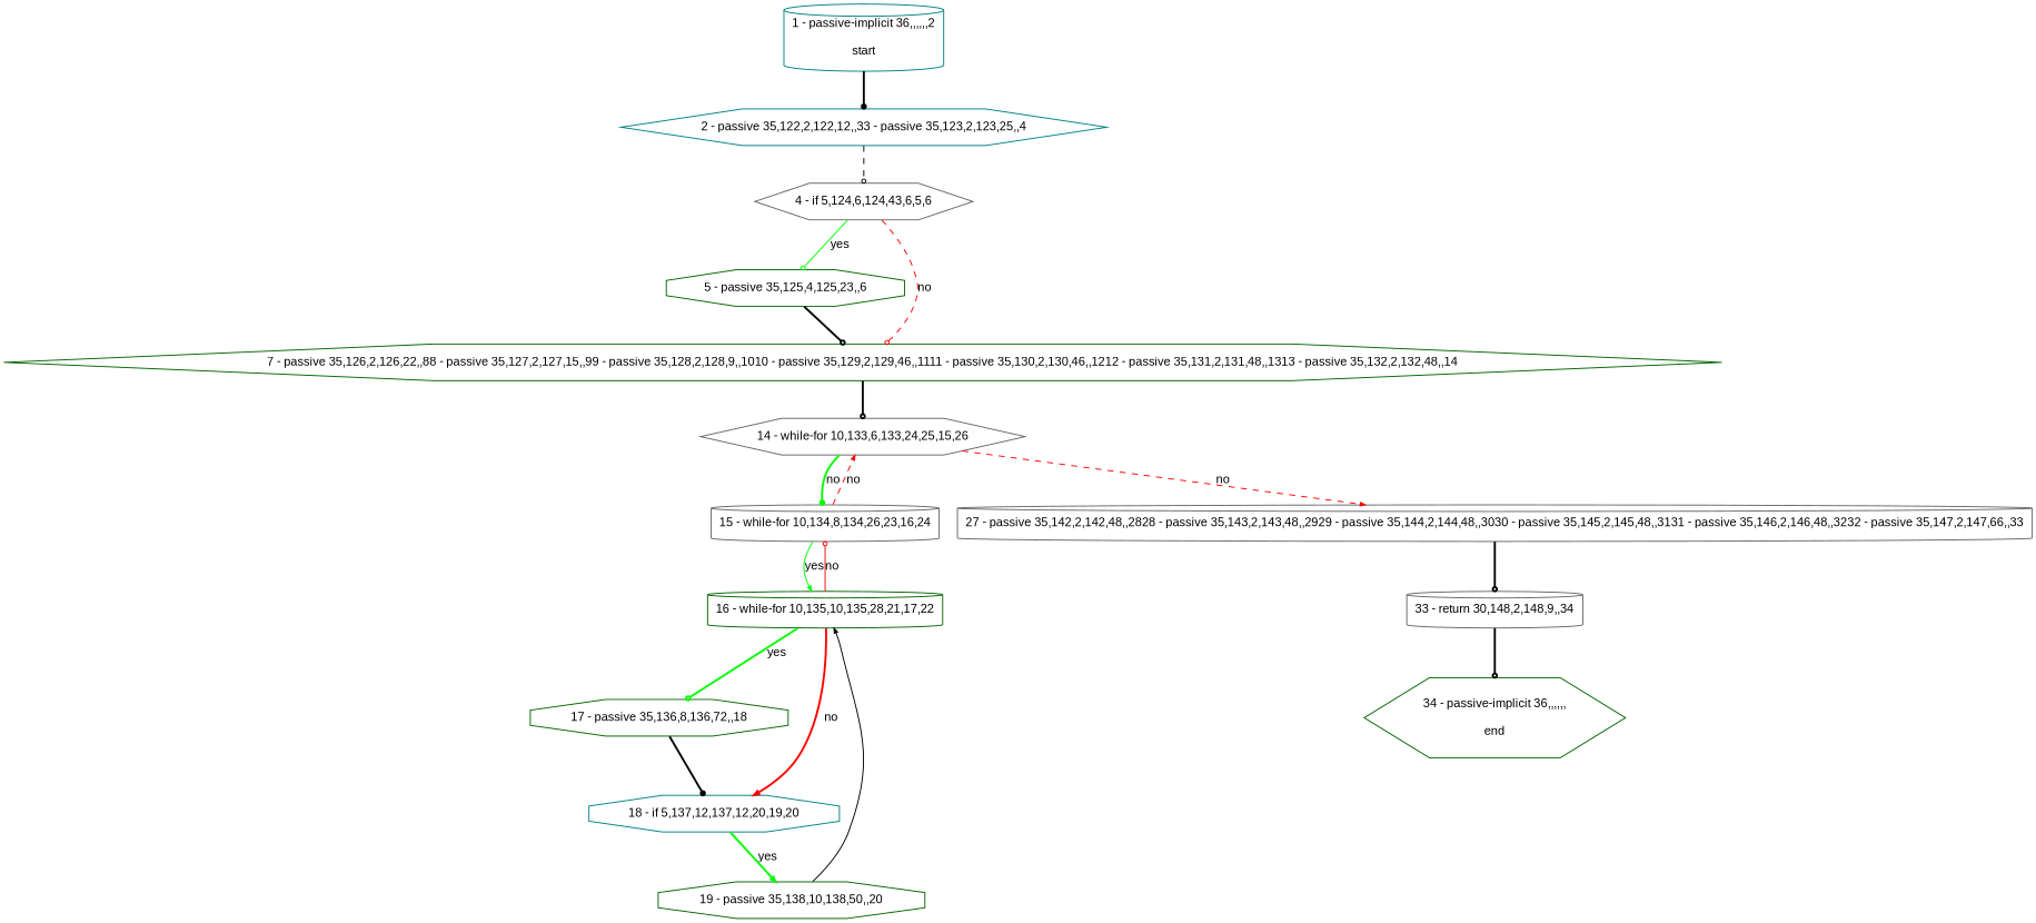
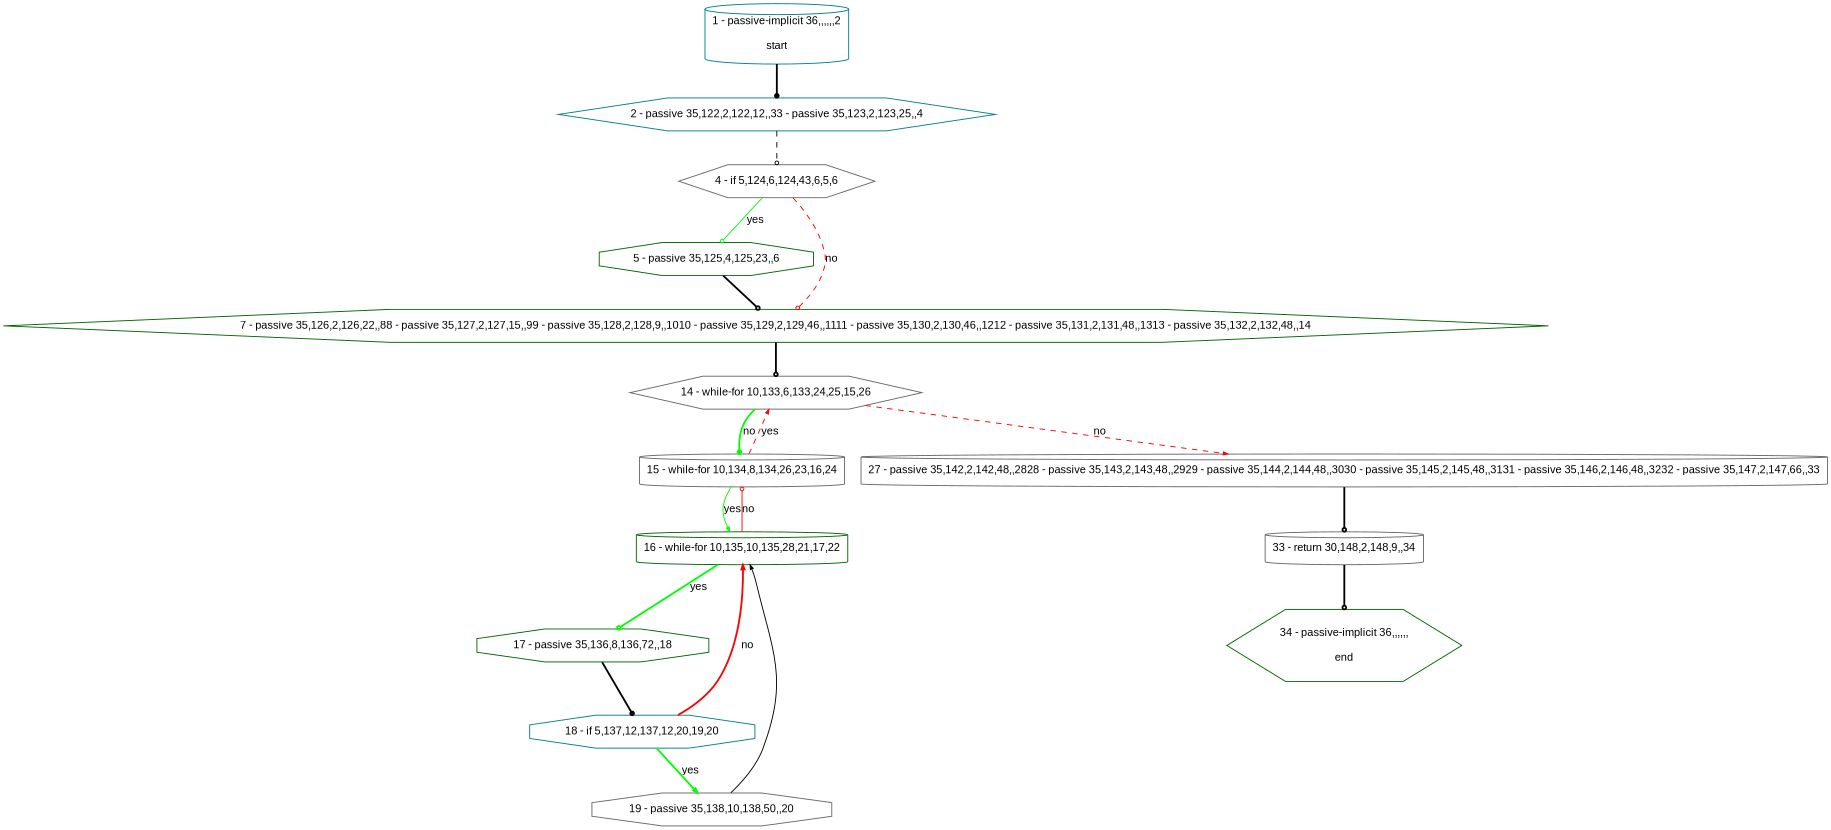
  digraph {
    bgcolor=white
    compound=true
    fillcolor="#FFFFCC"
    fontname=Arial
    fontsize=12
    pack=true
    packmode=clust
    style="rounded,filled"
    node [color=darkgreen compound=true fillcolor="#ffffff" fixedsize=false fontname=Arial fontsize=12 node_initialized=no shape=hexagon style=filled]
    edge [arrowhead=odot arrowsize=0.5 arrowtail=none color="#000000" compound=true dir=forward fontcolor=black fontname=Arial fontsize=12 style=bold]
    n1 [color=teal label="2 - passive 35,122,2,122,12,,33 - passive 35,123,2,123,25,,4"]
    n2 [color=gray40 label="4 - if 5,124,6,124,43,6,5,6"]
    n3 [label="5 - passive 35,125,4,125,23,,6" shape=octagon]
    n4 [label="7 - passive 35,126,2,126,22,,88 - passive 35,127,2,127,15,,99 - passive 35,128,2,128,9,,1010 - passive 35,129,2,129,46,,1111 - passive 35,130,2,130,46,,1212 - passive 35,131,2,131,48,,1313 - passive 35,132,2,132,48,,14"]
    n5 [color=teal label="1 - passive-implicit 36,,,,,,2\n\nstart" shape=cylinder]
    n6 [color=gray40 label="14 - while-for 10,133,6,133,24,25,15,26"]
    n7 [color=gray40 label="15 - while-for 10,134,8,134,26,23,16,24" shape=cylinder]
    n8 [color=gray40 label="27 - passive 35,142,2,142,48,,2828 - passive 35,143,2,143,48,,2929 - passive 35,144,2,144,48,,3030 - passive 35,145,2,145,48,,3131 - passive 35,146,2,146,48,,3232 - passive 35,147,2,147,66,,33" shape=cylinder]
    n9 [label="16 - while-for 10,135,10,135,28,21,17,22" shape=cylinder]
    n10 [color=gray40 label="33 - return 30,148,2,148,9,,34" shape=cylinder]
    n11 [label="17 - passive 35,136,8,136,72,,18" shape=octagon]
    n12 [label="34 - passive-implicit 36,,,,,,\n\nend"]
    n13 [color=teal label="18 - if 5,137,12,137,12,20,19,20" shape=octagon]
-   n14 [label="19 - passive 35,138,10,138,50,,20" shape=octagon]
+   n14 [color=gray40 label="19 - passive 35,138,10,138,50,,20" shape=octagon]
    n1 -> n2 [style=dashed]
    n2 -> n3 [color="#00ff00" label=yes style=solid]
    n2 -> n4 [color="#ff0000" label=no style=dashed]
    n3 -> n4
    n4 -> n6
    n5 -> n1 [arrowhead=dot]
    n6 -> n7 [arrowhead=dot color="#00ff00" label=no]
    n6 -> n8 [arrowhead=normal color="#ff0000" label=no style=dashed]
-   n7 -> n6 [arrowhead=normal color="#ff0000" label=no style=dashed]
+   n7 -> n6 [arrowhead=normal color="#ff0000" label=yes style=dashed]
    n7 -> n9 [arrowhead=normal color="#00ff00" label=yes style=solid]
    n8 -> n10
    n9 -> n7 [color="#ff0000" label=no style=solid]
    n9 -> n11 [color="#00ff00" label=yes]
    n10 -> n12
    n11 -> n13 [arrowhead=dot]
-   n9 -> n13 [arrowhead=normal color="#ff0000" label=no]
+   n13 -> n9 [arrowhead=normal color="#ff0000" label=no]
    n13 -> n14 [arrowhead=normal color="#00ff00" label=yes]
    n14 -> n9 [arrowhead=normal style=solid]
  }
